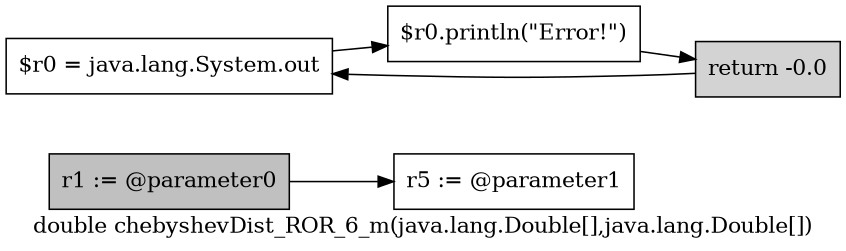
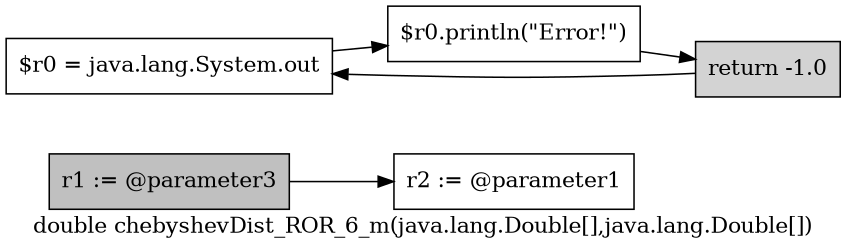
  digraph {
    label="double chebyshevDist_ROR_6_m(java.lang.Double[],java.lang.Double[])"
    rankdir=LR
    node [shape=box]
-   n1 [fillcolor=gray label="r1 := @parameter0" style=filled]
-   n2 [label="r5 := @parameter1"]
+   n1 [fillcolor=gray label="r1 := @parameter3" style=filled]
+   n2 [label="r2 := @parameter1"]
    n3 [label="$r0 = java.lang.System.out"]
    n4 [label="$r0.println(\"Error!\")"]
-   n5 [fillcolor=lightgray label="return -0.0" style=filled]
+   n5 [fillcolor=lightgray label="return -1.0" style=filled]
    n1 -> n2
    n3 -> n4
    n4 -> n5
    n5 -> n3
  }
